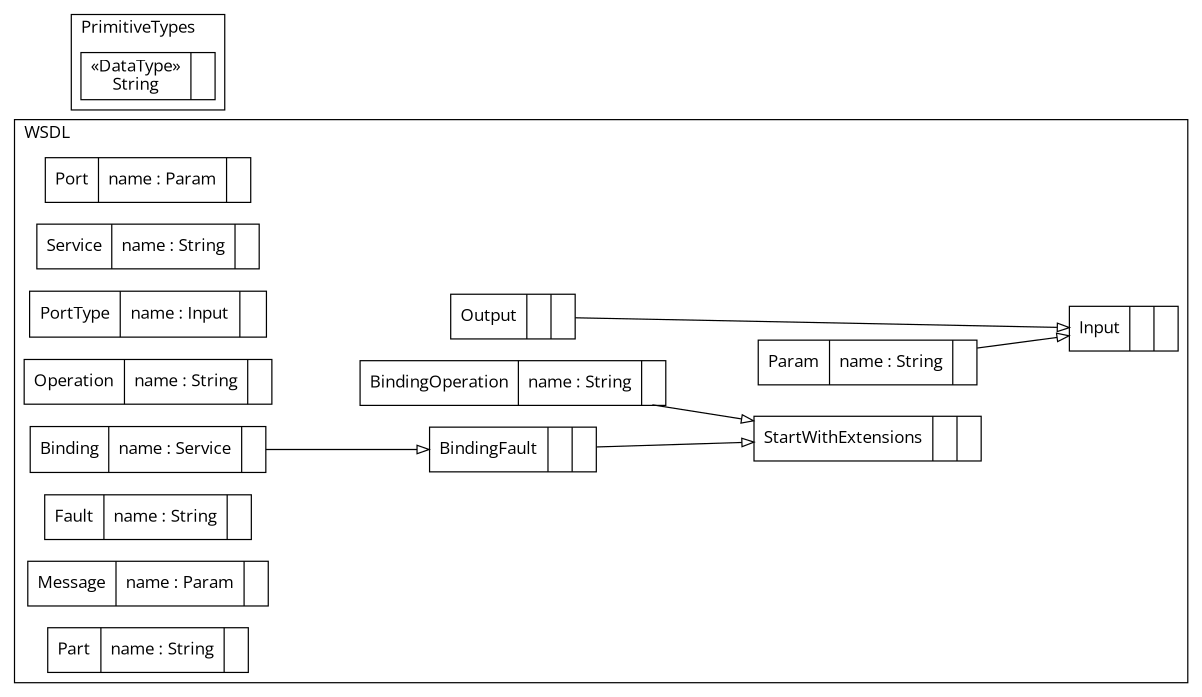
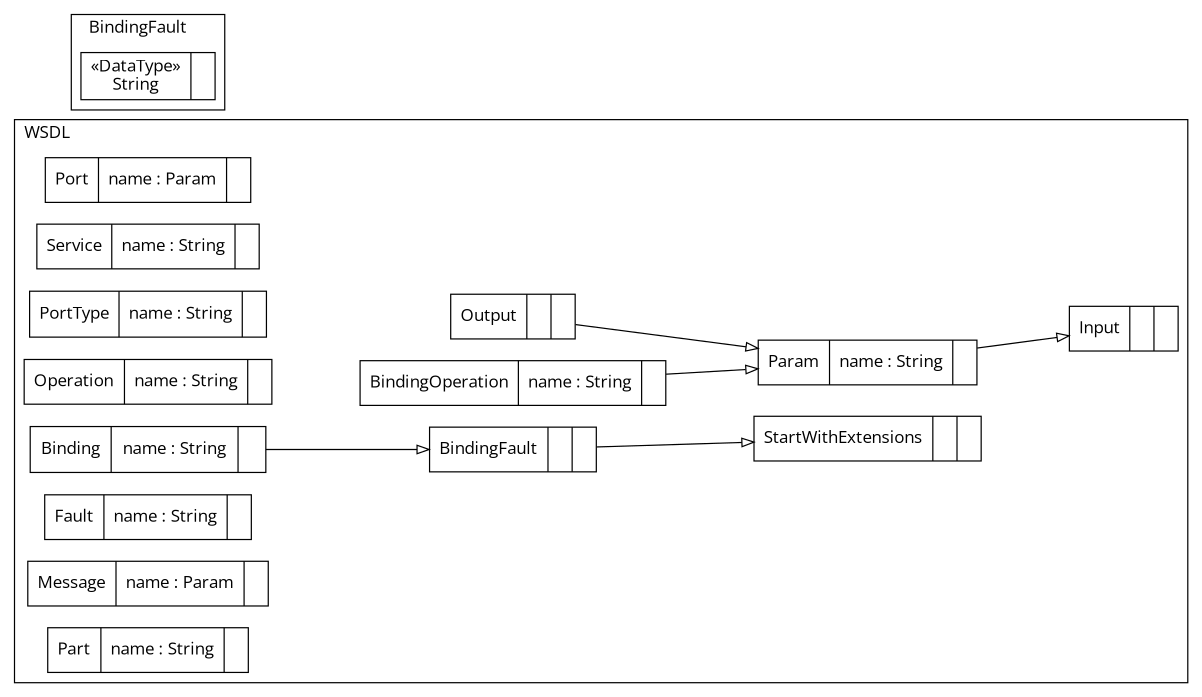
  digraph {
    compound=true
    fontname="Open Sans"
    labeljust=l
    labelloc=t
    nodeSep=0.75
    rankdir=LR
    node [fontname="Open Sans" shape=record]
    edge [arrowhead=onormal constraint=true fontname="Open Sans" group=StartWithExtensions minlen=2]
    n1 [label="{Port|name : Param| }"]
    n2 [label="{Service|name : String| }"]
    n3 [label="{Param|name : String| }"]
    n4 [label="{Input| | }"]
    n5 [label="{Output| | }"]
-   n6 [label="{PortType|name : Input| }"]
+   n6 [label="{PortType|name : String| }"]
    n7 [label="{Operation|name : String| }"]
    n8 [label="{StartWithExtensions| | }"]
-   n9 [label="{Binding|name : Service| }"]
+   n9 [label="{Binding|name : String| }"]
    n10 [label="{BindingFault| | }"]
    n11 [label="{BindingOperation|name : String| }"]
    n12 [label="{Fault|name : String| }"]
    n13 [label="{Message|name : Param| }"]
    n14 [label="{Part|name : String| }"]
    n15 [label="{&#171;DataType&#187;\nString|}"]
    subgraph cluster_1 {
      color=black
      label=WSDL
      n1
      n2
      n3
      n4
      n5
      n6
      n7
      n8
      n9
      n10
      n11
      n12
      n13
      n14
    }
    subgraph cluster_2 {
      color=black
-     label=PrimitiveTypes
+     label=BindingFault
      n15
    }
    n3 -> n4 [group=Param]
-   n5 -> n4 [group=Param]
+   n5 -> n3 [group=Param]
    n9 -> n10
    n10 -> n8
-   n11 -> n8
+   n11 -> n3
  }
